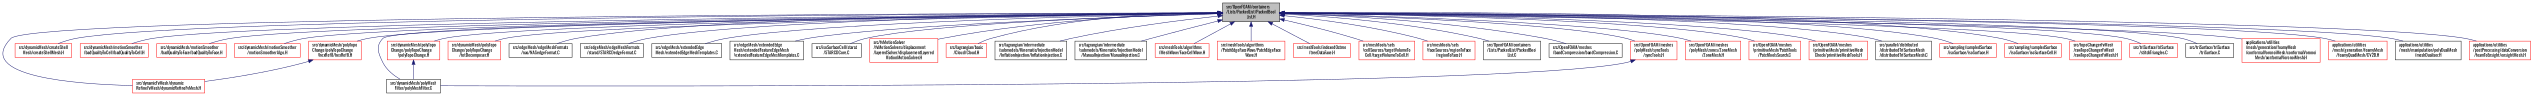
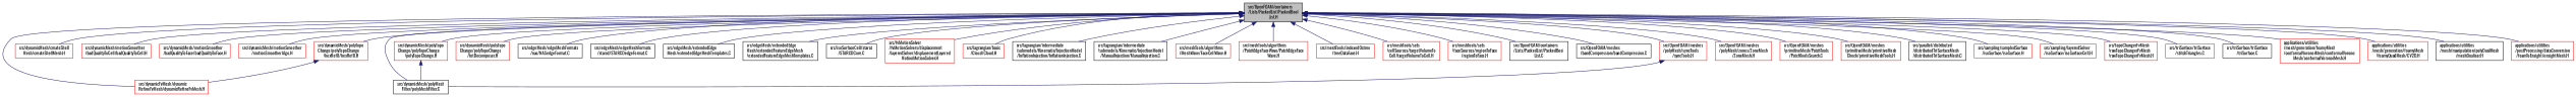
  digraph {
    fontname=Oswald
    node [color=red fontname=Oswald fontsize=10 shape=record]
    edge [color=midnightblue dir=back fontname=Oswald fontsize=10 labelfontname=Helvetica labelfontsize=10 style=solid]
    n1 [color=black fillcolor=grey75 fontcolor=black height=0.2 label="src/OpenFOAM/containers\l/Lists/PackedList/PackedBool\lList.H" style=filled width=0.4]
    n2 [height=0.2 label="src/dynamicFvMesh/dynamic\lRefineFvMesh/dynamicRefineFvMesh.H" width=0.4]
    n3 [height=0.2 label="src/dynamicMesh/createShell\lMesh/createShellMesh.H" width=0.4]
    n4 [height=0.2 label="src/dynamicMesh/motionSmoother\l/badQualityToCell/badQualityToCell.H" width=0.4]
    n5 [height=0.2 label="src/dynamicMesh/motionSmoother\l/badQualityToFace/badQualityToFace.H" width=0.4]
    n6 [height=0.2 label="src/dynamicMesh/motionSmoother\l/motionSmootherAlgo.H" width=0.4]
    n7 [color=black height=0.2 label="src/dynamicMesh/polyMesh\lFilter/polyMeshFilter.C" width=0.4]
    n8 [height=0.2 label="src/dynamicMesh/polyTopo\lChange/polyTopoChange\l/polyTopoChange.H" width=0.4]
    n9 [height=0.2 label="src/dynamicMesh/polyTopo\lChange/polyTopoChange\l/hexRef8/hexRef8.H" width=0.4]
    n10 [height=0.2 label="src/dynamicMesh/polyTopo\lChange/polyTopoChange\l/tetDecomposer.H" width=0.4]
    n11 [color=black height=0.2 label="src/edgeMesh/edgeMeshFormats\l/nas/NASedgeFormat.C" width=0.4]
    n12 [color=black height=0.2 label="src/edgeMesh/edgeMeshFormats\l/starcd/STARCDedgeFormat.C" width=0.4]
    n13 [color=black height=0.2 label="src/edgeMesh/extendedEdge\lMesh/extendedEdgeMeshTemplates.C" width=0.4]
    n14 [color=black height=0.2 label="src/edgeMesh/extendedEdge\lMesh/extendedFeatureEdgeMesh\l/extendedFeatureEdgeMeshTemplates.C" width=0.4]
    n15 [color=black height=0.2 label="src/isoSurfaceCell/starcd\l/STARCDCore.C" width=0.4]
    n16 [height=0.2 label="src/fvMotionSolver\l/fvMotionSolvers/displacement\l/layeredSolver/displacementLayered\lMotionMotionSolver.H" width=0.4]
    n17 [height=0.2 label="src/lagrangian/basic\l/Cloud/Cloud.H" width=0.4]
    n18 [color=black height=0.2 label="src/lagrangian/intermediate\l/submodels/Kinematic/InjectionModel\l/InflationInjection/InflationInjection.C" width=0.4]
    n19 [color=black height=0.2 label="src/lagrangian/intermediate\l/submodels/Kinematic/InjectionModel\l/ManualInjection/ManualInjection.C" width=0.4]
    n20 [height=0.2 label="src/meshTools/algorithms\l/MeshWave/FaceCellWave.H" width=0.4]
    n21 [height=0.2 label="src/meshTools/algorithms\l/PatchEdgeFaceWave/PatchEdgeFace\lWave.H" width=0.4]
    n22 [height=0.2 label="src/meshTools/indexedOctree\l/treeDataFace.H" width=0.4]
    n23 [height=0.2 label="src/meshTools/sets\l/cellSources/targetVolumeTo\lCell/targetVolumeToCell.H" width=0.4]
    n24 [height=0.2 label="src/meshTools/sets\l/faceSources/regionToFace\l/regionToFace.H" width=0.4]
    n25 [color=black height=0.2 label="src/OpenFOAM/containers\l/Lists/PackedList/PackedBool\lList.C" width=0.4]
    n26 [color=black height=0.2 label="src/OpenFOAM/meshes\l/bandCompression/bandCompression.C" width=0.4]
    n27 [height=0.2 label="src/OpenFOAM/meshes\l/polyMesh/syncTools\l/syncTools.H" width=0.4]
    n28 [height=0.2 label="src/OpenFOAM/meshes\l/polyMesh/zones/ZoneMesh\l/ZoneMesh.H" width=0.4]
    n29 [height=0.2 label="src/OpenFOAM/meshes\l/primitiveMesh/PatchTools\l/PatchToolsSearch.C" width=0.4]
    n30 [height=0.2 label="src/OpenFOAM/meshes\l/primitiveMesh/primitiveMesh\lCheck/primitiveMeshTools.H" width=0.4]
    n31 [color=black height=0.2 label="src/parallel/distributed\l/distributedTriSurfaceMesh\l/distributedTriSurfaceMesh.C" width=0.4]
    n32 [height=0.2 label="src/sampling/sampledSurface\l/isoSurface/isoSurface.H" width=0.4]
-   n33 [height=0.2 label="src/sampling/sampledSurface\l/isoSurface/isoSurfaceCell.H" width=0.4]
+   n33 [height=0.2 label="src/sampling/layeredSolver\l/isoSurface/isoSurfaceCell.H" width=0.4]
    n34 [height=0.2 label="src/topoChangerFvMesh\l/rawTopoChangerFvMesh\l/rawTopoChangerFvMesh.H" width=0.4]
    n35 [height=0.2 label="src/triSurface/triSurface\l/stitchTriangles.C" width=0.4]
    n36 [color=black height=0.2 label="src/triSurface/triSurface\l/triSurface.C" width=0.4]
    n37 [height=0.2 label="applications/utilities\l/mesh/generation/foamyMesh\l/conformalVoronoiMesh/conformalVoronoi\lMesh/conformalVoronoiMesh.H" width=0.4]
    n38 [height=0.2 label="applications/utilities\l/mesh/generation/foamyMesh\l/foamyQuadMesh/CV2D.H" width=0.4]
    n39 [color=black height=0.2 label="applications/utilities\l/mesh/manipulation/polyDualMesh\l/meshDualiser.H" width=0.4]
    n40 [height=0.2 label="applications/utilities\l/postProcessing/dataConversion\l/foamToEnsight/ensightMesh.H" width=0.4]
    n1 -> n2
    n1 -> n3
    n1 -> n4
    n1 -> n5
    n1 -> n6
    n1 -> n7
    n1 -> n8
    n1 -> n9
    n1 -> n10
    n1 -> n11
    n1 -> n12
    n1 -> n13
    n1 -> n14
    n1 -> n15
    n1 -> n16
    n1 -> n17
    n1 -> n18
    n1 -> n19
    n1 -> n20
    n1 -> n21
    n1 -> n22
    n1 -> n23
    n1 -> n24
    n1 -> n25
    n1 -> n26
    n1 -> n27
    n1 -> n28
    n1 -> n29
    n1 -> n30
    n1 -> n31
    n1 -> n32
    n1 -> n33
    n1 -> n34
    n1 -> n35
    n1 -> n36
    n1 -> n37
    n1 -> n38
    n1 -> n39
    n1 -> n40
    n8 -> n7
    n9 -> n2
    n27 -> n7
  }
